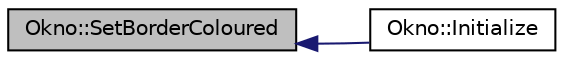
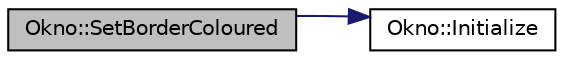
  digraph {
    rankdir=LR
    node [color=black fontname=Helvetica fontsize=10 shape=record style=filled]
    n1 [fillcolor=grey75 fontcolor=black height=0.2 label="Okno::SetBorderColoured" width=0.4]
    n2 [fillcolor=white height=0.2 label="Okno::Initialize" width=0.4]
-   n1 -> n2 [color=midnightblue dir=back fontname=Helvetica fontsize=10 labelfontname=Helvetica labelfontsize=10 style=solid]
+   n2 -> n1 [color=midnightblue dir=back fontname=Helvetica fontsize=10 labelfontname=Helvetica labelfontsize=10 style=solid]
  }
